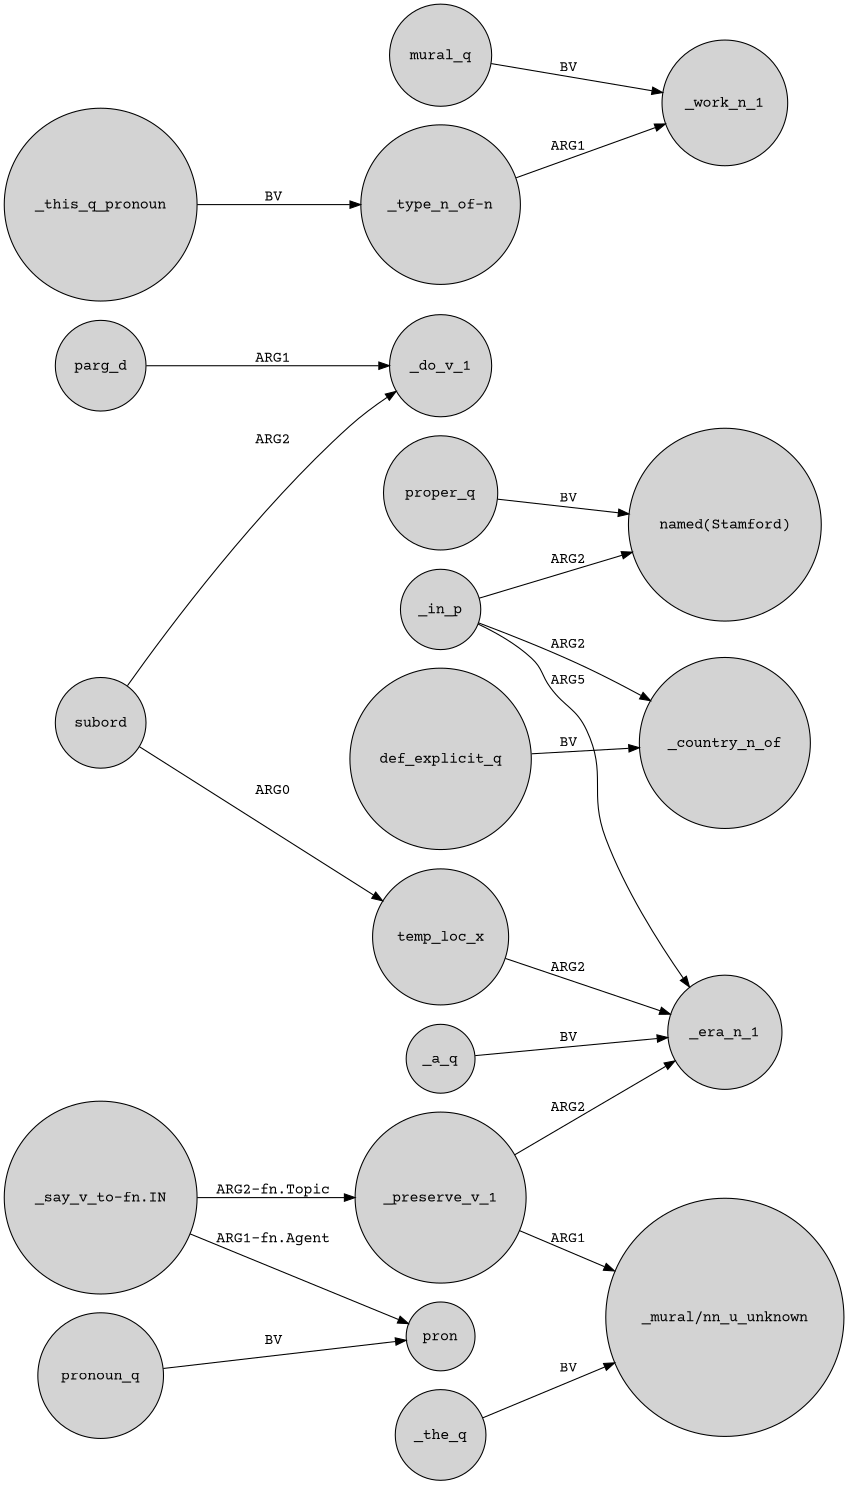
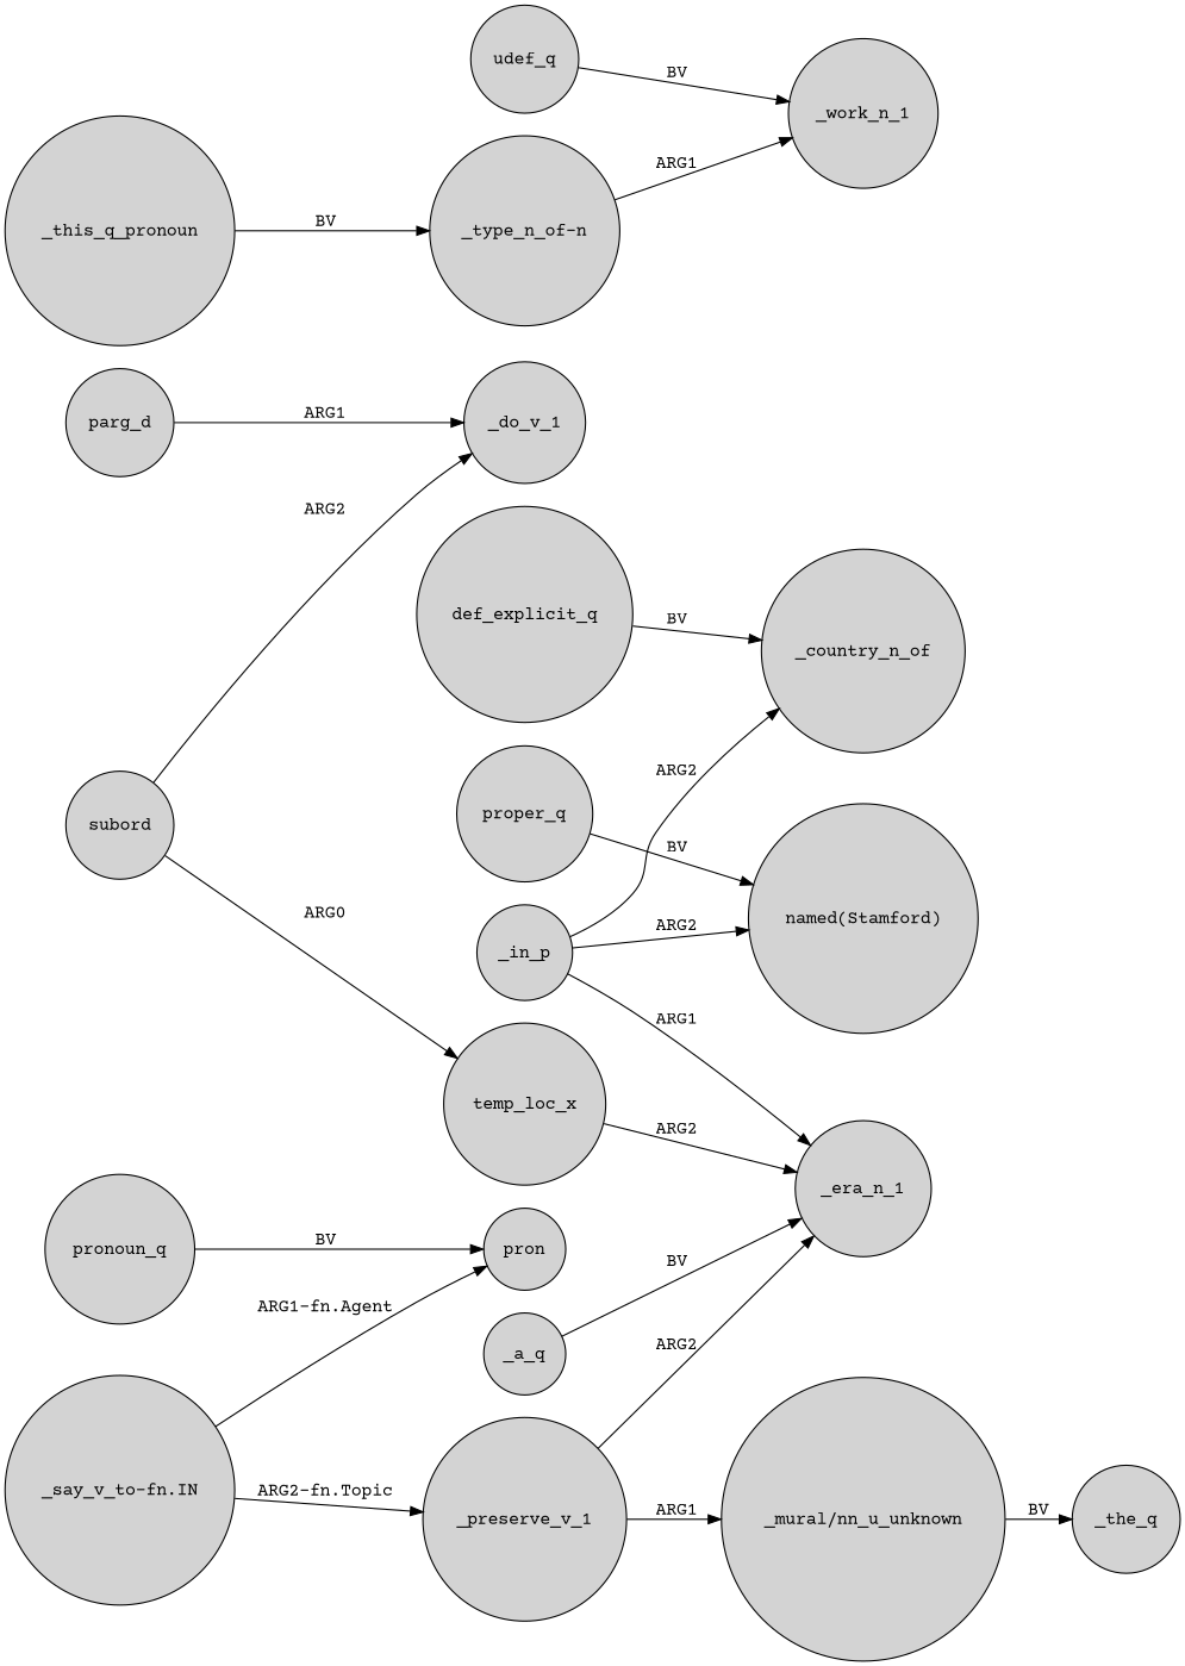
  digraph {
    fontname="Courier Prime"
    rankdir=LR
    node [fontname="Courier Prime" shape=circle style=filled]
    edge [fontname="Courier Prime"]
    parg_d
    _do_v_1
    _in_p
    _era_n_1
    _country_n_of
    "named(Stamford)"
    temp_loc_x
    "_type_n_of-n"
    _work_n_1
    subord
    "_say_v_to-fn.IN"
    pron
    _preserve_v_1
    "_mural/nn_u_unknown"
    _a_q
    pronoun_q
    def_explicit_q
    proper_q
    n19 [label=_this_q_pronoun]
    _the_q
-   udef_q [label=mural_q]
+   udef_q
    parg_d -> _do_v_1 [label=ARG1]
-   _in_p -> _era_n_1 [label=ARG5]
+   _in_p -> _era_n_1 [label=ARG1]
    _in_p -> _country_n_of [label=ARG2]
    _in_p -> "named(Stamford)" [label=ARG2]
    temp_loc_x -> _era_n_1 [label=ARG2]
    "_type_n_of-n" -> _work_n_1 [label=ARG1]
    subord -> _do_v_1 [label=ARG2]
    subord -> temp_loc_x [label=ARG0]
    "_say_v_to-fn.IN" -> pron [label="ARG1-fn.Agent"]
    "_say_v_to-fn.IN" -> _preserve_v_1 [label="ARG2-fn.Topic"]
    _preserve_v_1 -> _era_n_1 [label=ARG2]
    _preserve_v_1 -> "_mural/nn_u_unknown" [label=ARG1]
    _a_q -> _era_n_1 [label=BV]
    pronoun_q -> pron [label=BV]
    def_explicit_q -> _country_n_of [label=BV]
    proper_q -> "named(Stamford)" [label=BV]
    n19 -> "_type_n_of-n" [label=BV]
-   _the_q -> "_mural/nn_u_unknown" [label=BV]
+   "_mural/nn_u_unknown" -> _the_q [label=BV]
    udef_q -> _work_n_1 [label=BV]
  }
